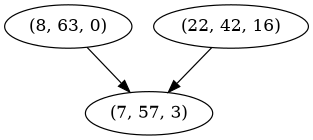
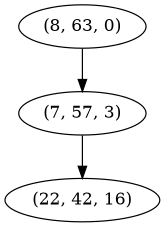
  digraph {
    n1 [label="(8, 63, 0)"]
    "(7, 57, 3)"
    "(22, 42, 16)"
    n1 -> "(7, 57, 3)"
-   "(22, 42, 16)" -> "(7, 57, 3)"
+   "(7, 57, 3)" -> "(22, 42, 16)"
  }
